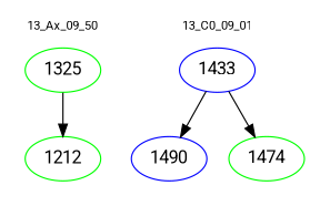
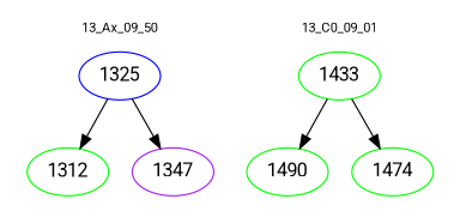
  digraph {
    fontname=Roboto
    node [color=green fontname=Roboto]
    edge [color=black fontname=Roboto]
-   n1 [label=1325]
-   n2 [label=1212]
-   n4 [color=blue label=1433]
-   n5 [color=blue label=1490]
+   n1 [color=blue label=1325]
+   n2 [label=1312]
+   n3 [color=purple label=1347]
+   n4 [label=1433]
+   n5 [label=1490]
    n6 [label=1474]
    subgraph cluster_1 {
      color=white
      fontsize=10
      label="13_Ax_09_50"
      n1
      n2
+     n3
    }
    subgraph cluster_2 {
      color=white
      fontsize=10
      label="13_C0_09_01"
      n4
      n5
      n6
    }
    n1 -> n2
+   n1 -> n3
    n4 -> n5
    n4 -> n6
  }
